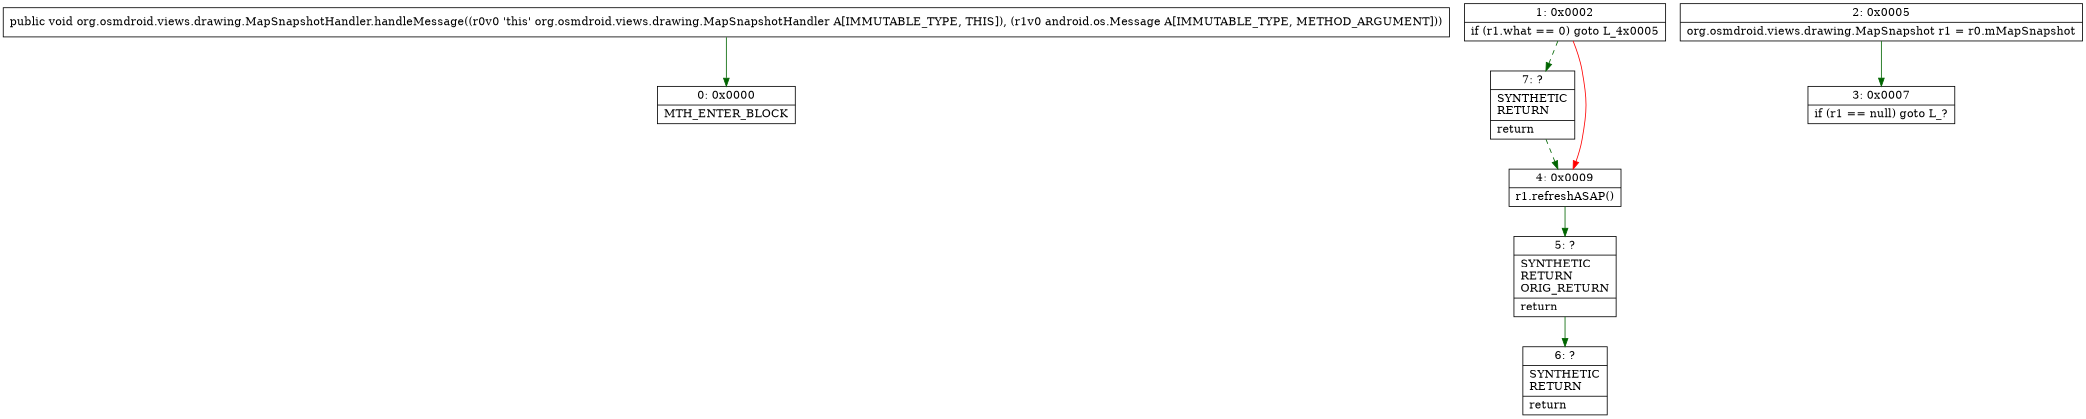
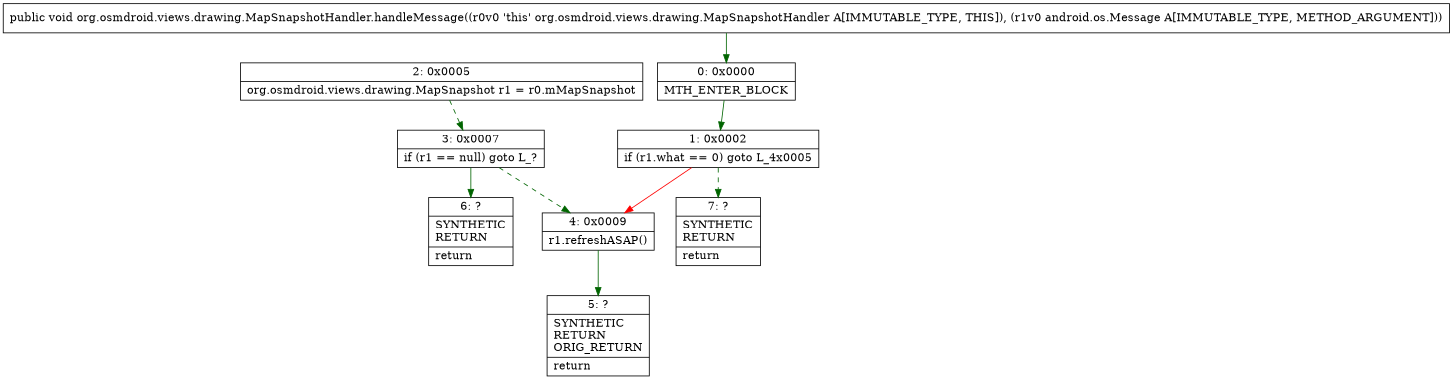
  digraph {
    node [shape=record]
    edge [color=darkgreen]
    n1 [label="{0\:\ 0x0000|MTH_ENTER_BLOCK\l}"]
    n2 [label="{1\:\ 0x0002|if (r1.what == 0) goto L_4x0005\l}"]
    n3 [label="{7\:\ ?|SYNTHETIC\lRETURN\l|return\l}"]
    n4 [label="{4\:\ 0x0009|r1.refreshASAP()\l}"]
    n5 [label="{2\:\ 0x0005|org.osmdroid.views.drawing.MapSnapshot r1 = r0.mMapSnapshot\l}"]
    n6 [label="{3\:\ 0x0007|if (r1 == null) goto L_?\l}"]
    n7 [label="{6\:\ ?|SYNTHETIC\lRETURN\l|return\l}"]
    n8 [label="{5\:\ ?|SYNTHETIC\lRETURN\lORIG_RETURN\l|return\l}"]
    n9 [label="{public void org.osmdroid.views.drawing.MapSnapshotHandler.handleMessage((r0v0 'this' org.osmdroid.views.drawing.MapSnapshotHandler A[IMMUTABLE_TYPE, THIS]), (r1v0 android.os.Message A[IMMUTABLE_TYPE, METHOD_ARGUMENT])) }"]
+   n1 -> n2
    n2 -> n3 [style=dashed]
    n2 -> n4 [color=red]
    n4 -> n8
-   n5 -> n6
-   n3 -> n4 [style=dashed]
-   n8 -> n7
+   n5 -> n6 [style=dashed]
+   n6 -> n4 [style=dashed]
+   n6 -> n7
    n9 -> n1
  }
